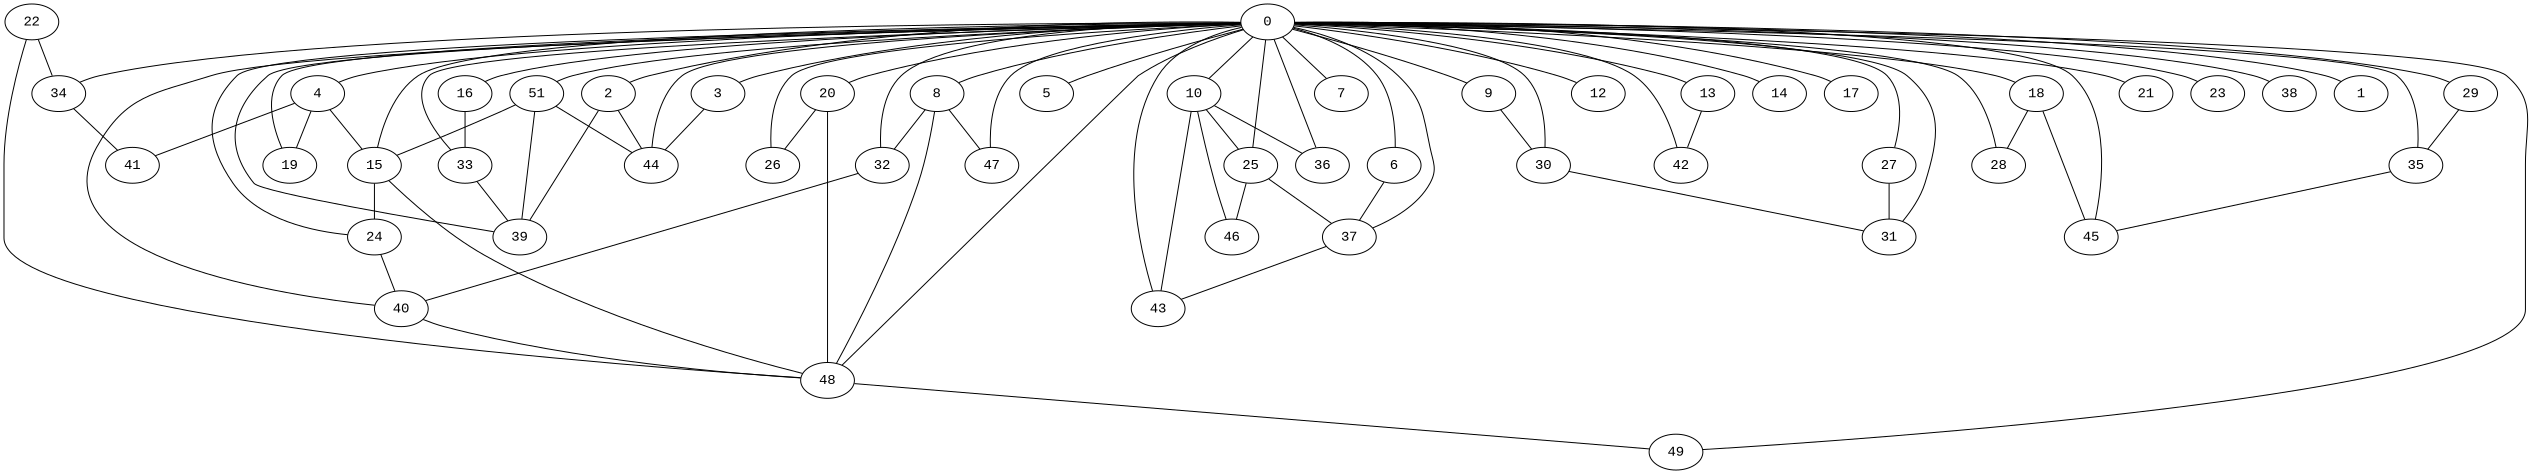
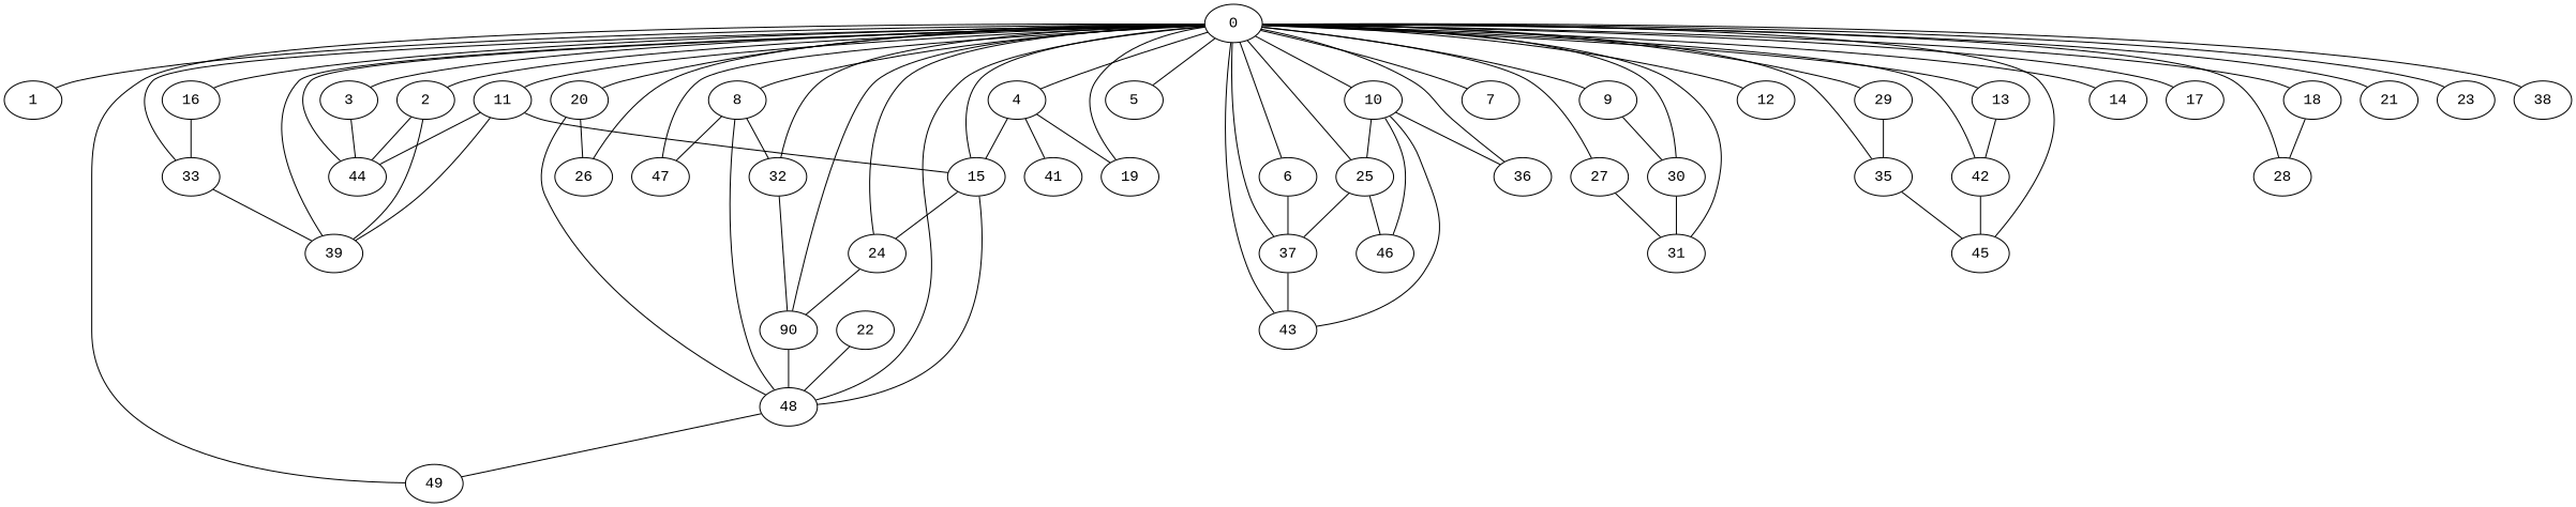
  graph {
    fontname="Liberation Mono"
    node [fontname="Liberation Mono"]
    edge [fontname="Liberation Mono"]
    0
    1
    2
    3
    4
    5
    6
    7
    8
    9
    10
-   11 [label=51]
+   11
    12
    13
    14
    15
    16
    17
    18
    19
    20
    21
    23
    24
    25
    26
    27
    28
    29
    30
    31
    32
    33
-   34
    35
    36
    37
    38
    39
-   40
+   40 [label=90]
    42
    43
    44
    45
    47
    48
    49
    41
    46
    22
    0 -- 1
    0 -- 2
    0 -- 3
    0 -- 4
    0 -- 5
    0 -- 6
    0 -- 7
    0 -- 8
    0 -- 9
    0 -- 10
    0 -- 11
    0 -- 12
    0 -- 13
    0 -- 14
    0 -- 15
    0 -- 16
    0 -- 17
    0 -- 18
    0 -- 19
    0 -- 20
    0 -- 21
    0 -- 23
    0 -- 24
    0 -- 25
    0 -- 26
    0 -- 27
    0 -- 28
    0 -- 29
    0 -- 30
    0 -- 31
    0 -- 32
    0 -- 33
-   0 -- 34
    0 -- 35
    0 -- 36
    0 -- 37
    0 -- 38
    0 -- 39
    0 -- 40
    0 -- 42
    0 -- 43
    0 -- 44
    0 -- 45
    0 -- 47
    0 -- 48
    0 -- 49
    2 -- 39
    2 -- 44
    3 -- 44
    4 -- 15
    4 -- 19
    4 -- 41
    6 -- 37
    8 -- 32
    8 -- 47
    8 -- 48
    9 -- 30
    10 -- 25
    10 -- 36
    10 -- 43
    10 -- 46
    11 -- 15
    11 -- 39
    11 -- 44
    13 -- 42
    15 -- 24
    15 -- 48
    16 -- 33
    18 -- 28
    20 -- 26
    20 -- 48
    24 -- 40
    25 -- 37
    25 -- 46
    27 -- 31
    29 -- 35
    30 -- 31
    32 -- 40
    33 -- 39
-   34 -- 41
    35 -- 45
    37 -- 43
    40 -- 48
-   18 -- 45
+   42 -- 45
    48 -- 49
-   22 -- 34
    22 -- 48
  }
